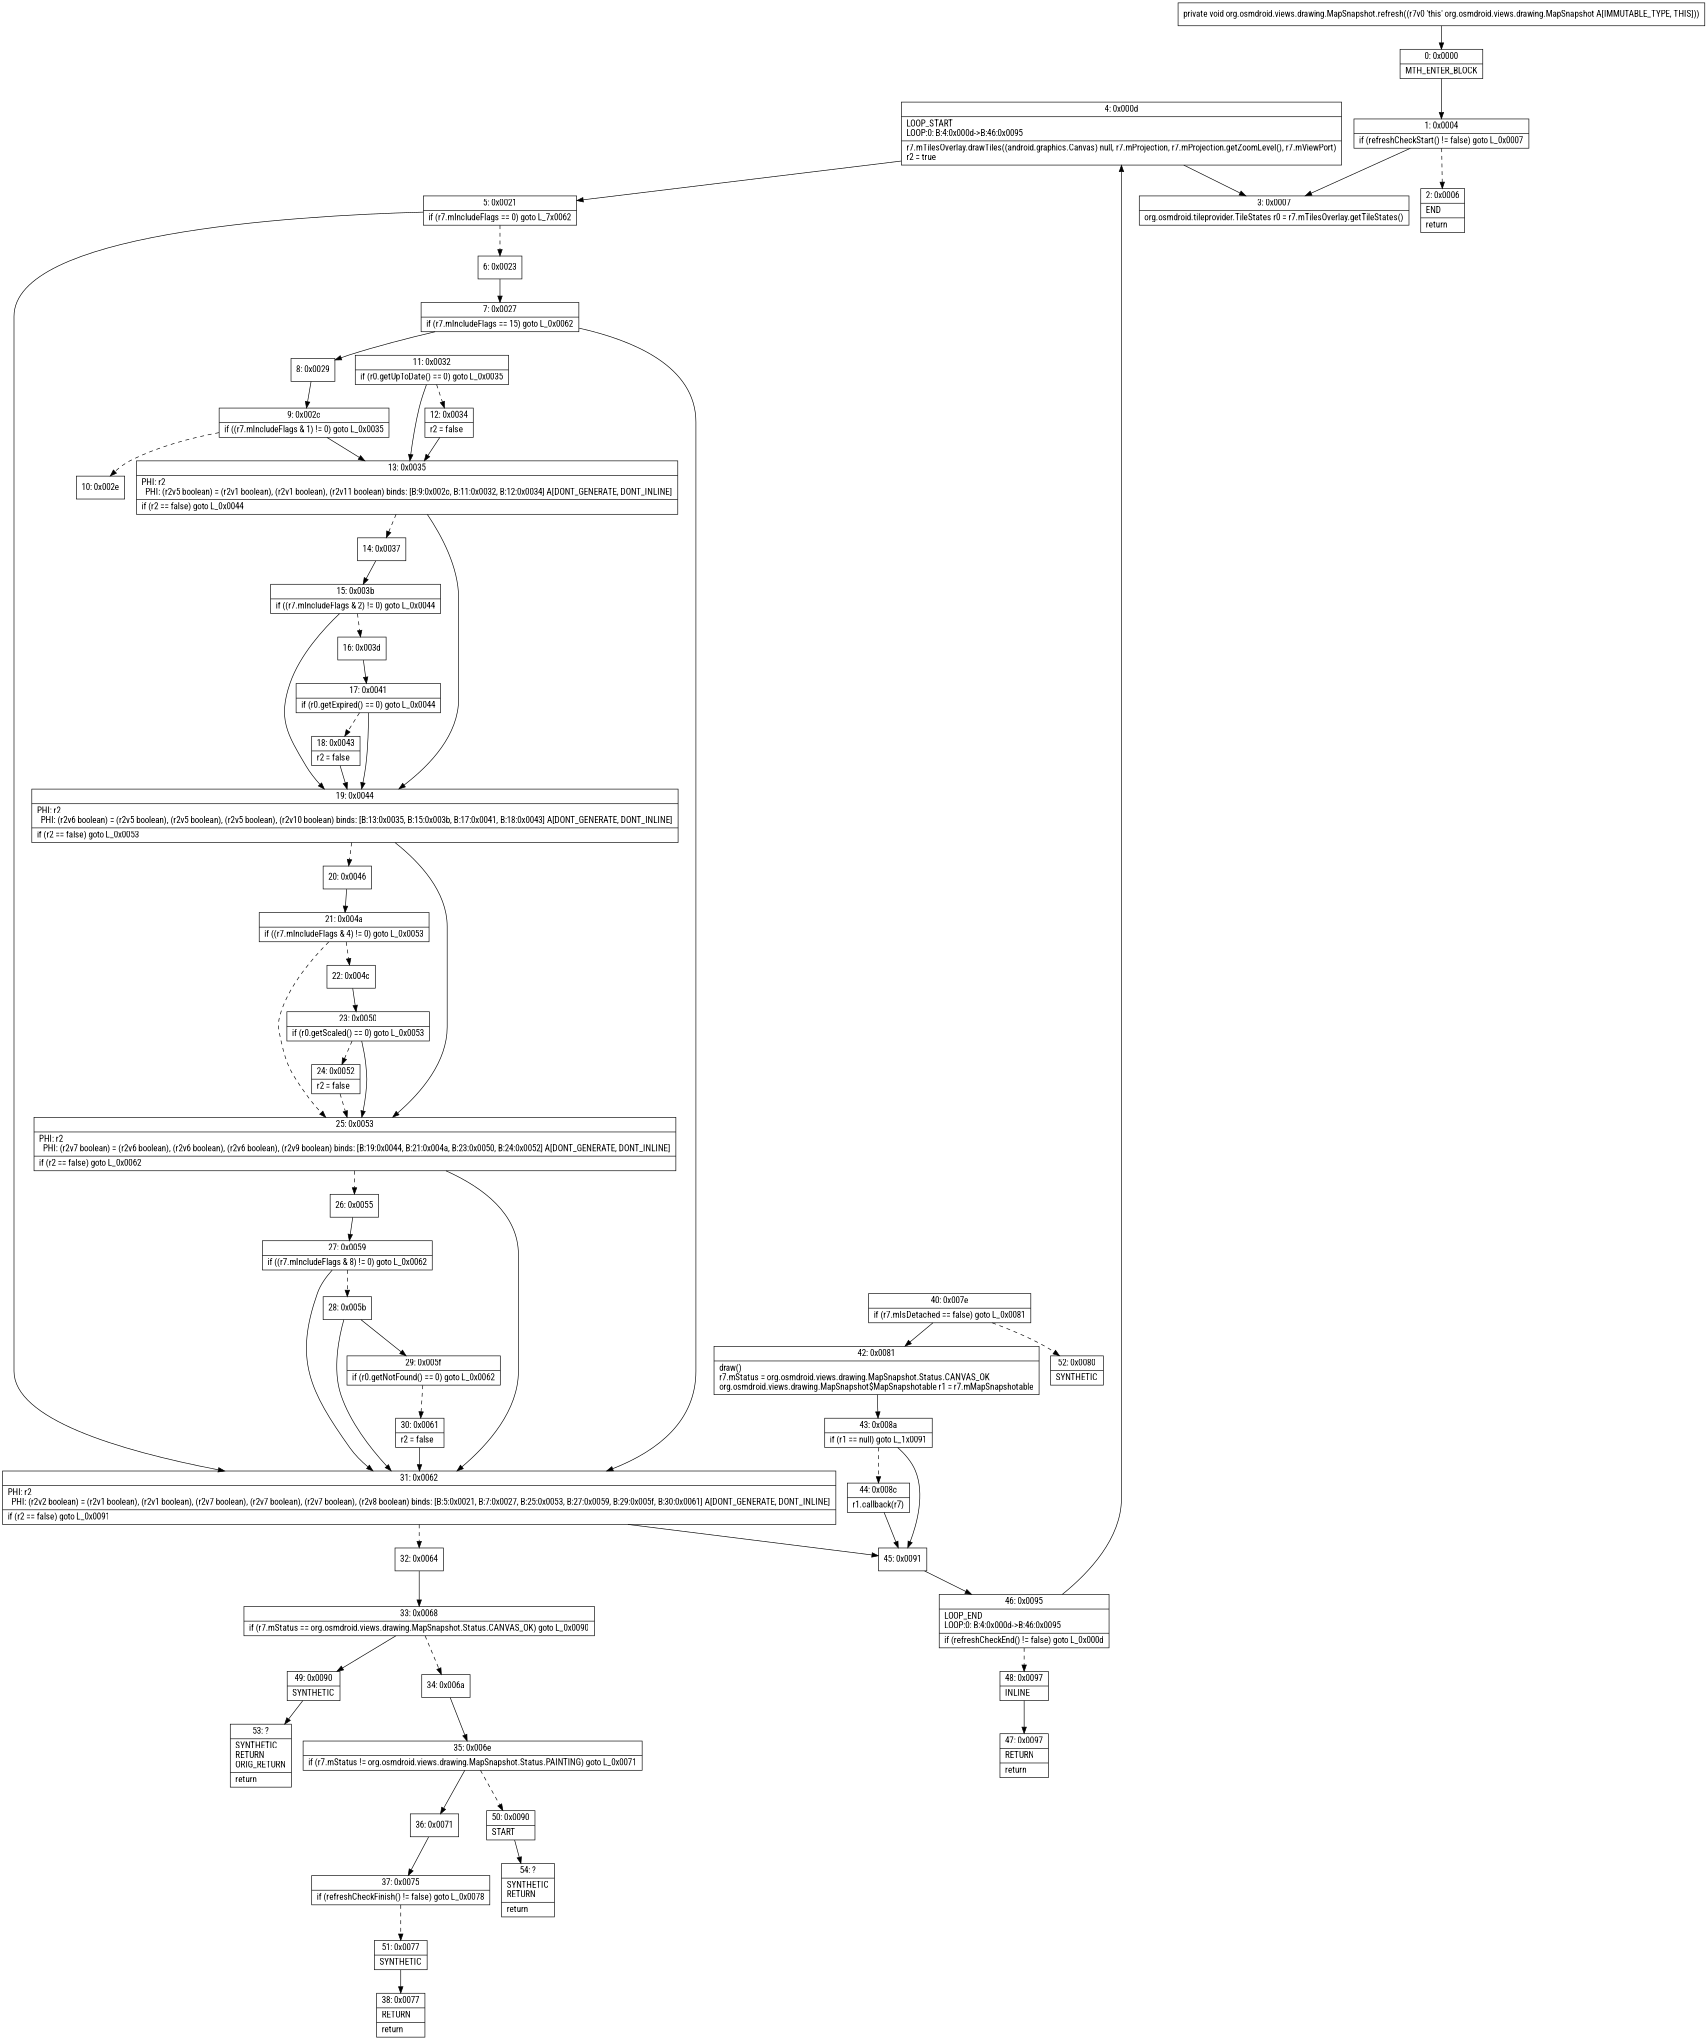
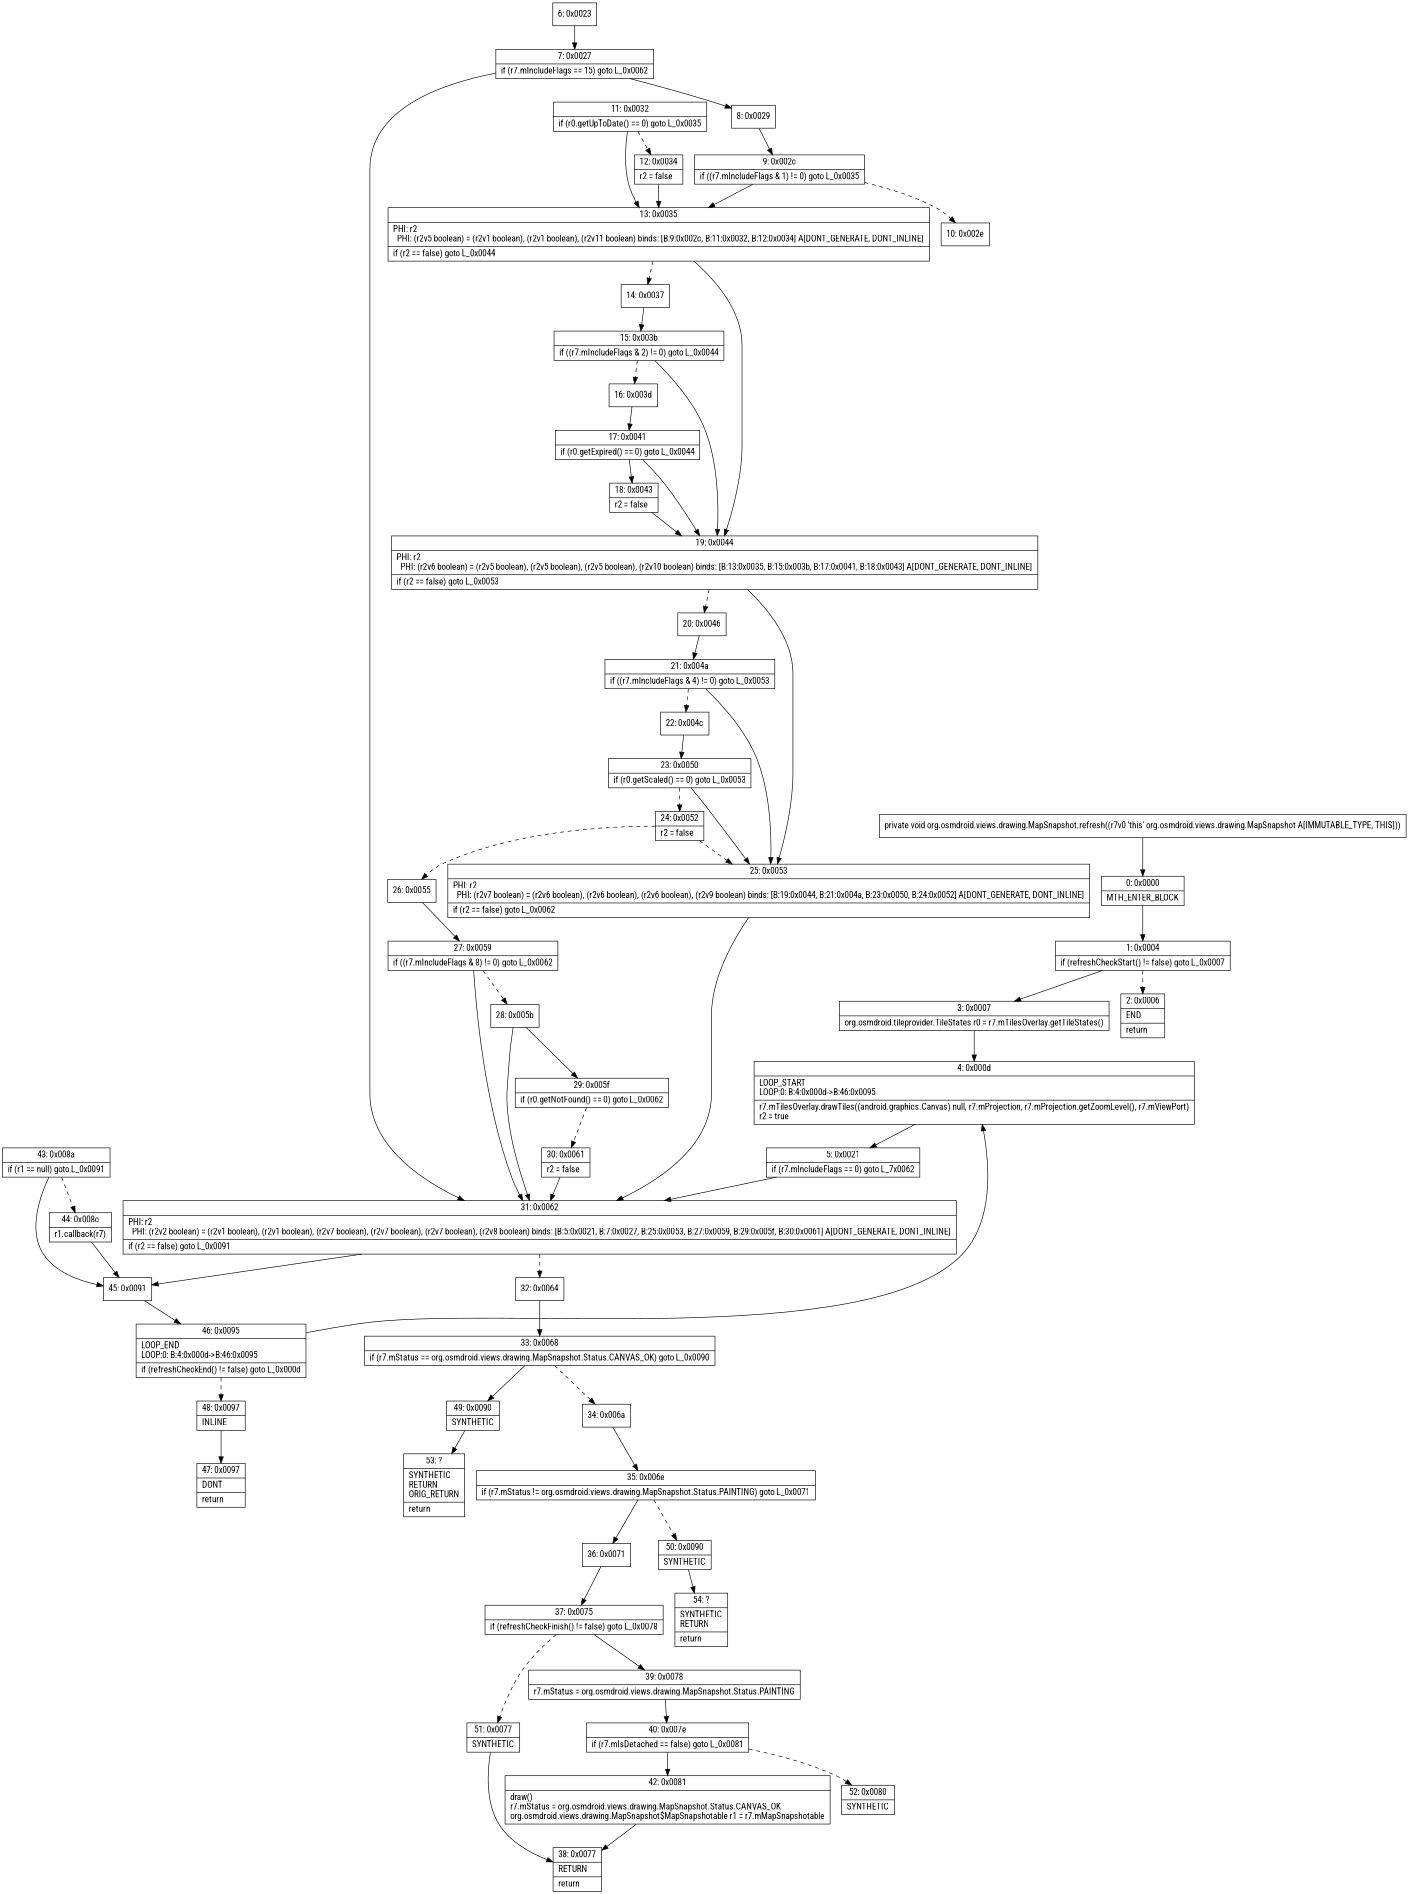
  digraph {
    fontname="Roboto Condensed"
    node [fontname="Roboto Condensed" shape=record]
    edge [fontname="Roboto Condensed"]
    n1 [label="{0\:\ 0x0000|MTH_ENTER_BLOCK\l}"]
    n2 [label="{1\:\ 0x0004|if (refreshCheckStart() != false) goto L_0x0007\l}"]
    n3 [label="{2\:\ 0x0006|END\l|return\l}"]
    n4 [label="{3\:\ 0x0007|org.osmdroid.tileprovider.TileStates r0 = r7.mTilesOverlay.getTileStates()\l}"]
    n5 [label="{4\:\ 0x000d|LOOP_START\lLOOP:0: B:4:0x000d\-\>B:46:0x0095\l|r7.mTilesOverlay.drawTiles((android.graphics.Canvas) null, r7.mProjection, r7.mProjection.getZoomLevel(), r7.mViewPort)\lr2 = true\l}"]
    n6 [label="{5\:\ 0x0021|if (r7.mIncludeFlags == 0) goto L_7x0062\l}"]
    n7 [label="{6\:\ 0x0023}"]
    n8 [label="{31\:\ 0x0062|PHI: r2 \l  PHI: (r2v2 boolean) = (r2v1 boolean), (r2v1 boolean), (r2v7 boolean), (r2v7 boolean), (r2v7 boolean), (r2v8 boolean) binds: [B:5:0x0021, B:7:0x0027, B:25:0x0053, B:27:0x0059, B:29:0x005f, B:30:0x0061] A[DONT_GENERATE, DONT_INLINE]\l|if (r2 == false) goto L_0x0091\l}"]
    n9 [label="{7\:\ 0x0027|if (r7.mIncludeFlags == 15) goto L_0x0062\l}"]
    n10 [label="{32\:\ 0x0064}"]
    n11 [label="{45\:\ 0x0091}"]
    n12 [label="{8\:\ 0x0029}"]
    n13 [label="{9\:\ 0x002c|if ((r7.mIncludeFlags & 1) != 0) goto L_0x0035\l}"]
    n14 [label="{10\:\ 0x002e}"]
    n15 [label="{13\:\ 0x0035|PHI: r2 \l  PHI: (r2v5 boolean) = (r2v1 boolean), (r2v1 boolean), (r2v11 boolean) binds: [B:9:0x002c, B:11:0x0032, B:12:0x0034] A[DONT_GENERATE, DONT_INLINE]\l|if (r2 == false) goto L_0x0044\l}"]
    n16 [label="{14\:\ 0x0037}"]
    n17 [label="{19\:\ 0x0044|PHI: r2 \l  PHI: (r2v6 boolean) = (r2v5 boolean), (r2v5 boolean), (r2v5 boolean), (r2v10 boolean) binds: [B:13:0x0035, B:15:0x003b, B:17:0x0041, B:18:0x0043] A[DONT_GENERATE, DONT_INLINE]\l|if (r2 == false) goto L_0x0053\l}"]
    n18 [label="{11\:\ 0x0032|if (r0.getUpToDate() == 0) goto L_0x0035\l}"]
    n19 [label="{12\:\ 0x0034|r2 = false\l}"]
    n20 [label="{15\:\ 0x003b|if ((r7.mIncludeFlags & 2) != 0) goto L_0x0044\l}"]
    n21 [label="{20\:\ 0x0046}"]
    n22 [label="{25\:\ 0x0053|PHI: r2 \l  PHI: (r2v7 boolean) = (r2v6 boolean), (r2v6 boolean), (r2v6 boolean), (r2v9 boolean) binds: [B:19:0x0044, B:21:0x004a, B:23:0x0050, B:24:0x0052] A[DONT_GENERATE, DONT_INLINE]\l|if (r2 == false) goto L_0x0062\l}"]
    n23 [label="{16\:\ 0x003d}"]
    n24 [label="{17\:\ 0x0041|if (r0.getExpired() == 0) goto L_0x0044\l}"]
    n25 [label="{18\:\ 0x0043|r2 = false\l}"]
    n26 [label="{21\:\ 0x004a|if ((r7.mIncludeFlags & 4) != 0) goto L_0x0053\l}"]
    n27 [label="{26\:\ 0x0055}"]
    n28 [label="{22\:\ 0x004c}"]
    n29 [label="{23\:\ 0x0050|if (r0.getScaled() == 0) goto L_0x0053\l}"]
    n30 [label="{24\:\ 0x0052|r2 = false\l}"]
    n31 [label="{27\:\ 0x0059|if ((r7.mIncludeFlags & 8) != 0) goto L_0x0062\l}"]
    n32 [label="{28\:\ 0x005b}"]
    n33 [label="{29\:\ 0x005f|if (r0.getNotFound() == 0) goto L_0x0062\l}"]
    n34 [label="{30\:\ 0x0061|r2 = false\l}"]
    n35 [label="{33\:\ 0x0068|if (r7.mStatus == org.osmdroid.views.drawing.MapSnapshot.Status.CANVAS_OK) goto L_0x0090\l}"]
    n36 [label="{46\:\ 0x0095|LOOP_END\lLOOP:0: B:4:0x000d\-\>B:46:0x0095\l|if (refreshCheckEnd() != false) goto L_0x000d\l}"]
    n37 [label="{34\:\ 0x006a}"]
    n38 [label="{49\:\ 0x0090|SYNTHETIC\l}"]
    n39 [label="{35\:\ 0x006e|if (r7.mStatus != org.osmdroid.views.drawing.MapSnapshot.Status.PAINTING) goto L_0x0071\l}"]
    n40 [label="{53\:\ ?|SYNTHETIC\lRETURN\lORIG_RETURN\l|return\l}"]
    n41 [label="{36\:\ 0x0071}"]
-   n42 [label="{50\:\ 0x0090|START\l}"]
+   n42 [label="{50\:\ 0x0090|SYNTHETIC\l}"]
    n43 [label="{37\:\ 0x0075|if (refreshCheckFinish() != false) goto L_0x0078\l}"]
    n44 [label="{54\:\ ?|SYNTHETIC\lRETURN\l|return\l}"]
+   n45 [label="{39\:\ 0x0078|r7.mStatus = org.osmdroid.views.drawing.MapSnapshot.Status.PAINTING\l}"]
    n46 [label="{51\:\ 0x0077|SYNTHETIC\l}"]
    n47 [label="{40\:\ 0x007e|if (r7.mIsDetached == false) goto L_0x0081\l}"]
    n48 [label="{38\:\ 0x0077|RETURN\l|return\l}"]
    n49 [label="{42\:\ 0x0081|draw()\lr7.mStatus = org.osmdroid.views.drawing.MapSnapshot.Status.CANVAS_OK\lorg.osmdroid.views.drawing.MapSnapshot$MapSnapshotable r1 = r7.mMapSnapshotable\l}"]
    n50 [label="{52\:\ 0x0080|SYNTHETIC\l}"]
-   n51 [label="{43\:\ 0x008a|if (r1 == null) goto L_1x0091\l}"]
+   n51 [label="{43\:\ 0x008a|if (r1 == null) goto L_0x0091\l}"]
    n52 [label="{44\:\ 0x008c|r1.callback(r7)\l}"]
    n53 [label="{48\:\ 0x0097|INLINE\l}"]
-   n54 [label="{47\:\ 0x0097|RETURN\l|return\l}"]
+   n54 [label="{47\:\ 0x0097|DONT\l|return\l}"]
    n55 [label="{private void org.osmdroid.views.drawing.MapSnapshot.refresh((r7v0 'this' org.osmdroid.views.drawing.MapSnapshot A[IMMUTABLE_TYPE, THIS])) }"]
    n1 -> n2
    n2 -> n3 [style=dashed]
    n2 -> n4
-   n5 -> n4
+   n4 -> n5
    n5 -> n6
-   n6 -> n7 [style=dashed]
    n6 -> n8
    n7 -> n9
    n8 -> n10 [style=dashed]
    n8 -> n11
    n9 -> n8
    n9 -> n12 [style=solid]
    n10 -> n35
    n11 -> n36
    n12 -> n13
    n13 -> n14 [style=dashed]
    n13 -> n15
    n15 -> n16 [style=dashed]
    n15 -> n17
    n16 -> n20
    n17 -> n21 [style=dashed]
    n17 -> n22
    n18 -> n15
    n18 -> n19 [style=dashed]
    n19 -> n15
    n20 -> n17
    n20 -> n23 [style=dashed]
    n21 -> n26
    n22 -> n8
-   n22 -> n27 [style=dashed]
+   n30 -> n27 [style=dashed]
    n23 -> n24
    n24 -> n17
-   n24 -> n25 [style=dashed]
+   n24 -> n25 [style=solid]
    n25 -> n17
-   n26 -> n22 [style=dashed]
+   n26 -> n22
    n26 -> n28 [style=dashed]
    n27 -> n31
    n28 -> n29
    n29 -> n22
    n29 -> n30 [style=dashed]
    n30 -> n22 [style=dashed]
    n31 -> n8
    n31 -> n32 [style=dashed]
    n32 -> n8
    n32 -> n33
    n33 -> n34 [style=dashed]
    n34 -> n8
    n35 -> n37 [style=dashed]
    n35 -> n38
    n36 -> n5
    n36 -> n53 [style=dashed]
    n37 -> n39
    n38 -> n40
    n39 -> n41
    n39 -> n42 [style=dashed]
    n41 -> n43
    n42 -> n44
+   n43 -> n45
    n43 -> n46 [style=dashed]
+   n45 -> n47
    n46 -> n48
    n47 -> n49
    n47 -> n50 [style=dashed]
-   n49 -> n51
+   n49 -> n48
    n51 -> n11
    n51 -> n52 [style=dashed]
    n52 -> n11
    n53 -> n54
    n55 -> n1
  }
